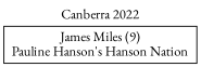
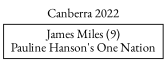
  digraph {
    label="Canberra 2022"
    labelloc=t
    mclimit=10
    rankdir=LR
    fontname="EB Garamond"
-   n1 [label="James Miles (9)\nPauline Hanson's Hanson Nation" shape=box fontname="EB Garamond"]
+   n1 [label="James Miles (9)\nPauline Hanson's One Nation" shape=box fontname="EB Garamond"]
  }
